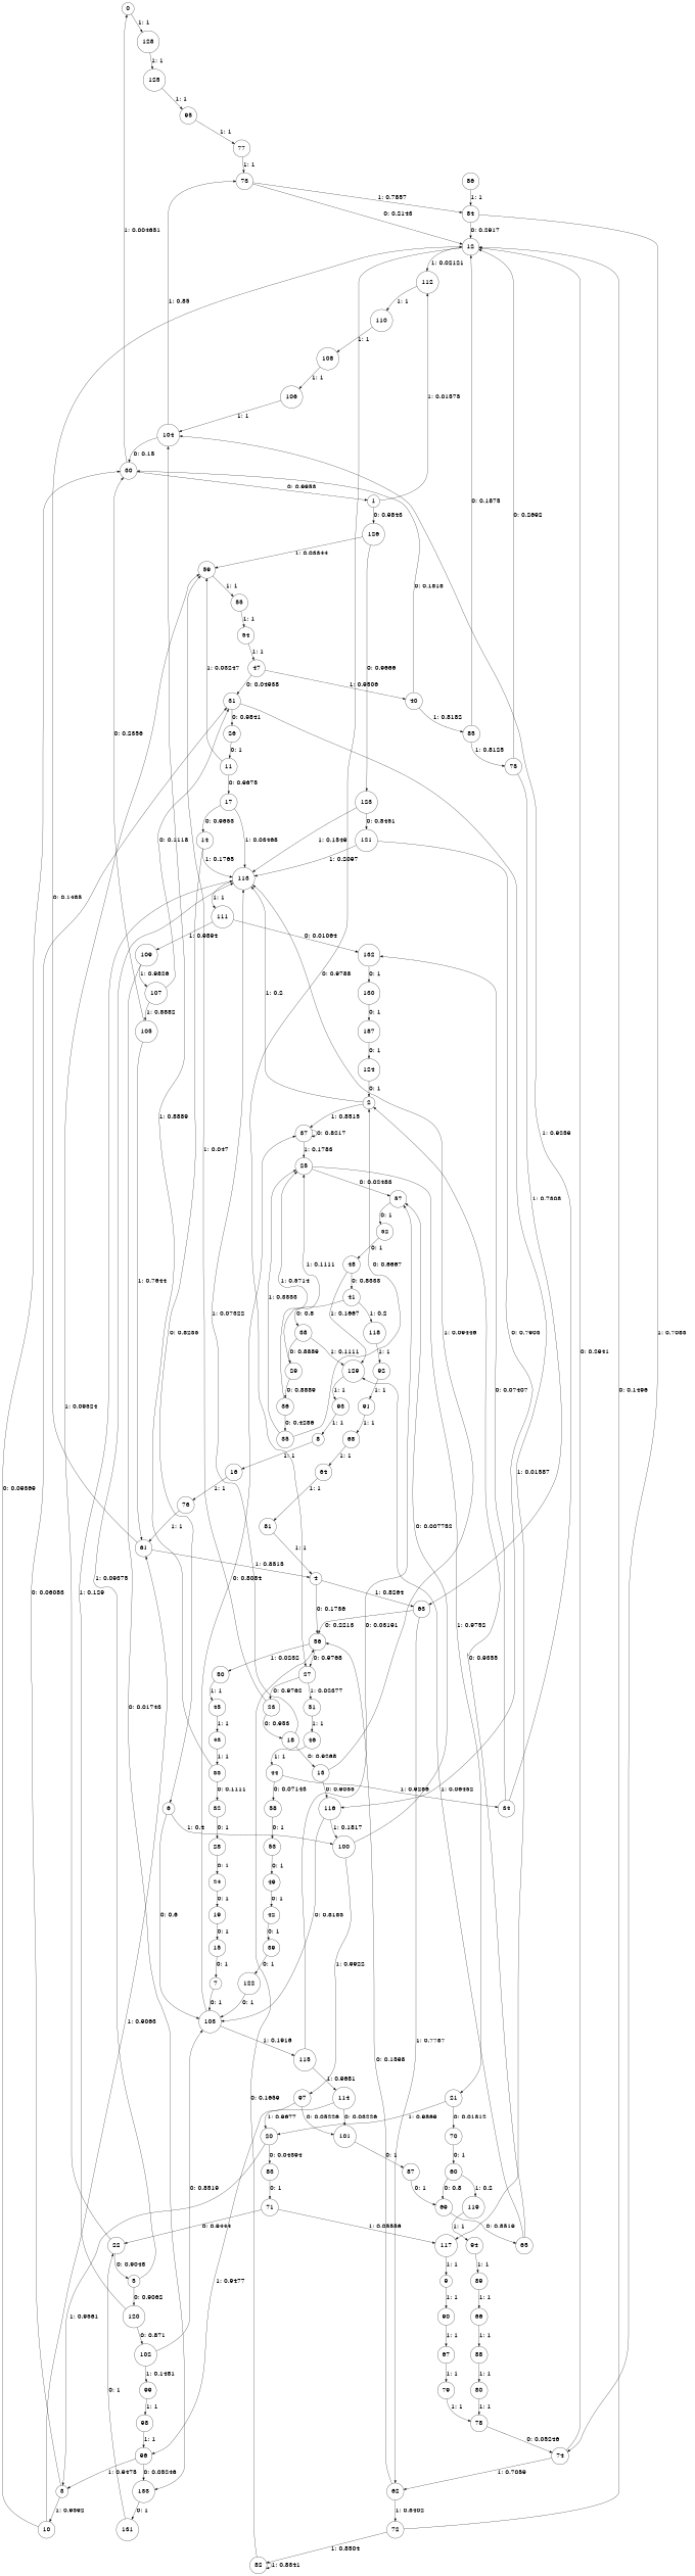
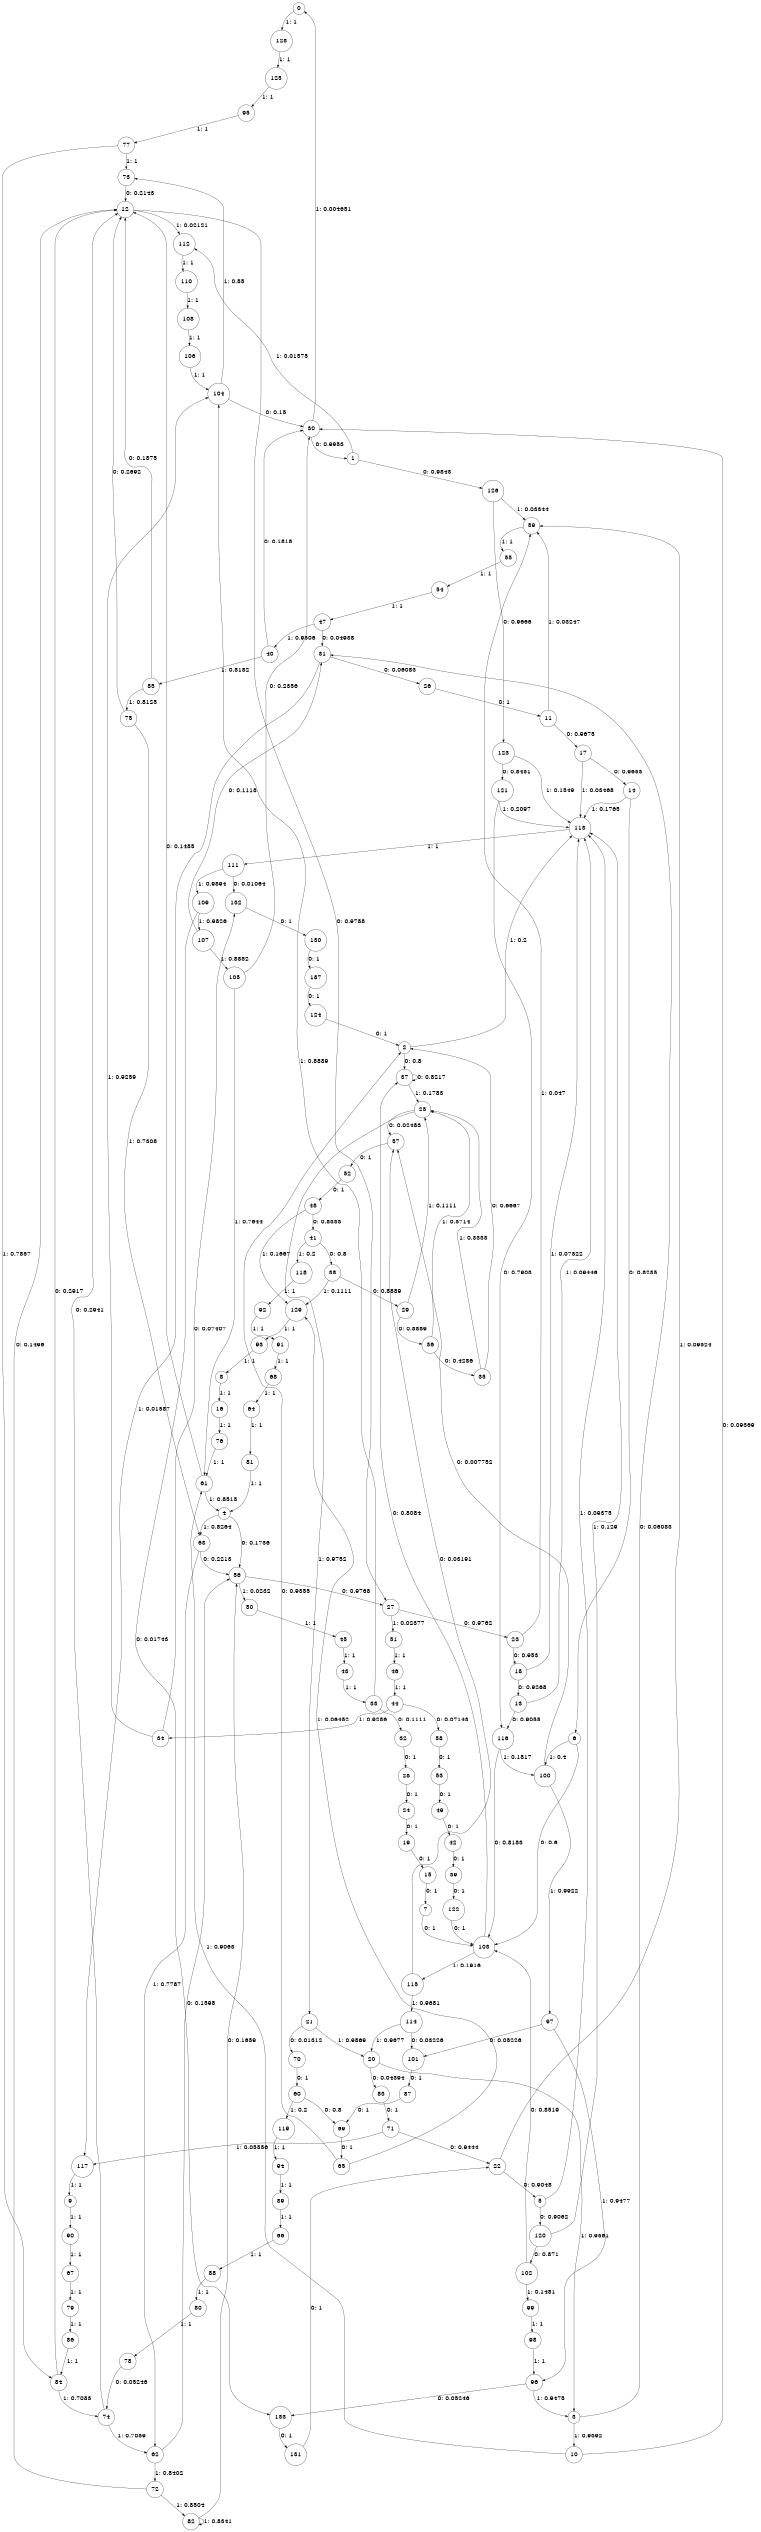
  digraph {
    node [fontsize=24 shape=circle]
    edge [fontsize=24]
    0
    128
    125
    95
    1
    126
    112
    59
    123
    110
    55
    113
    121
    108
    2
    37
    25
    111
    57
    21
    132
    109
    3
    31
    10
    26
    117
    30
    61
    11
    9
    4
    12
    56
    63
    27
    50
    62
    23
    51
    45
    72
    5
    120
    102
    103
    99
    6
    100
    115
    97
    114
    52
    96
    101
    7
    8
    16
    76
    90
    67
    79
    17
    14
    54
    18
    46
    13
    116
    15
    19
    20
    83
    71
    22
    70
    60
    69
    119
    24
    48
    44
    28
    29
    36
    35
    32
    33
    104
    73
    84
    34
    130
    n94 [label=187]
    38
    129
    93
    39
    122
    40
    85
    75
    41
    118
    92
    91
    42
    43
    58
    53
    49
    47
    65
    94
    89
    82
    64
    81
    66
    88
    80
    78
    86
    68
    74
    77
    87
    133
    131
    98
    105
    106
    107
    124
    0 -> 128 [label="1: 1        "]
    128 -> 125 [label="1: 1        "]
    125 -> 95 [label="1: 1        "]
    95 -> 77 [label="1: 1        "]
    1 -> 126 [label="0: 0.9843   "]
    1 -> 112 [label="1: 0.01575  "]
    126 -> 59 [label="1: 0.03344  "]
    126 -> 123 [label="0: 0.9666   "]
    112 -> 110 [label="1: 1        "]
    59 -> 55 [label="1: 1        "]
    123 -> 113 [label="1: 0.1549   "]
    123 -> 121 [label="0: 0.8451   "]
    110 -> 108 [label="1: 1        "]
    55 -> 54 [label="1: 1        "]
    113 -> 111 [label="1: 1        "]
    121 -> 113 [label="1: 0.2097   "]
    121 -> 116 [label="0: 0.7903   "]
    108 -> 106 [label="1: 1        "]
    2 -> 113 [label="1: 0.2      "]
-   2 -> 37 [label="1: 0.8515   "]
+   2 -> 37 [label="0: 0.8      "]
    37 -> 37 [label="0: 0.8217   "]
    37 -> 25 [label="1: 0.1783   "]
    25 -> 57 [label="0: 0.02483  "]
    25 -> 21 [label="1: 0.9752   "]
    111 -> 132 [label="0: 0.01064  "]
    111 -> 109 [label="1: 0.9894   "]
    57 -> 52 [label="0: 1        "]
    21 -> 20 [label="1: 0.9869   "]
    21 -> 70 [label="0: 0.01312  "]
    132 -> 130 [label="0: 1        "]
    109 -> 133 [label="0: 0.01743  "]
    109 -> 107 [label="1: 0.9826   "]
    3 -> 31 [label="0: 0.06083  "]
    3 -> 10 [label="1: 0.9392   "]
-   31 -> 26 [label="0: 0.9841   "]
+   31 -> 26 [label="0: 0.06083  "]
    31 -> 117 [label="1: 0.01587  "]
    10 -> 30 [label="0: 0.09369  "]
    10 -> 61 [label="1: 0.9063   "]
    26 -> 11 [label="0: 1        "]
    117 -> 9 [label="1: 1        "]
    30 -> 0 [label="1: 0.004651  "]
    30 -> 1 [label="0: 0.9953   "]
    61 -> 4 [label="1: 0.8515   "]
    61 -> 12 [label="0: 0.1485   "]
    11 -> 59 [label="1: 0.03247  "]
    11 -> 17 [label="0: 0.9675   "]
    9 -> 90 [label="1: 1        "]
    4 -> 56 [label="0: 0.1736   "]
    4 -> 63 [label="1: 0.8264   "]
    12 -> 112 [label="1: 0.02121  "]
    12 -> 27 [label="0: 0.9788   "]
    56 -> 27 [label="0: 0.9768   "]
    56 -> 50 [label="1: 0.0232   "]
    63 -> 56 [label="0: 0.2213   "]
    63 -> 62 [label="1: 0.7787   "]
    27 -> 23 [label="0: 0.9762   "]
    27 -> 51 [label="1: 0.02377  "]
    50 -> 45 [label="1: 1        "]
    62 -> 56 [label="0: 0.1598   "]
    62 -> 72 [label="1: 0.8402   "]
    23 -> 59 [label="1: 0.047    "]
    23 -> 18 [label="0: 0.953    "]
    51 -> 46 [label="1: 1        "]
    45 -> 43 [label="1: 1        "]
    72 -> 12 [label="0: 0.1496   "]
    72 -> 82 [label="1: 0.8504   "]
    5 -> 113 [label="1: 0.09375  "]
    5 -> 120 [label="0: 0.9062   "]
    120 -> 113 [label="1: 0.129    "]
    120 -> 102 [label="0: 0.871    "]
    102 -> 103 [label="0: 0.8519   "]
    102 -> 99 [label="1: 0.1481   "]
    103 -> 37 [label="0: 0.8084   "]
    103 -> 115 [label="1: 0.1916   "]
    99 -> 98 [label="1: 1        "]
    6 -> 103 [label="0: 0.6      "]
    6 -> 100 [label="1: 0.4      "]
    100 -> 57 [label="0: 0.007752  "]
    100 -> 97 [label="1: 0.9922   "]
    115 -> 57 [label="0: 0.03191  "]
    115 -> 114 [label="1: 0.9681   "]
    97 -> 96 [label="1: 0.9477   "]
    97 -> 101 [label="0: 0.05226  "]
    114 -> 101 [label="0: 0.03226  "]
    114 -> 20 [label="1: 0.9677   "]
    52 -> 48 [label="0: 1        "]
    96 -> 3 [label="1: 0.9475   "]
    96 -> 133 [label="0: 0.05246  "]
    101 -> 87 [label="0: 1        "]
    7 -> 103 [label="0: 1        "]
    8 -> 16 [label="1: 1        "]
    16 -> 76 [label="1: 1        "]
    76 -> 61 [label="1: 1        "]
    90 -> 67 [label="1: 1        "]
    67 -> 79 [label="1: 1        "]
-   79 -> 78 [label="1: 1        "]
+   79 -> 86 [label="1: 1        "]
    17 -> 113 [label="1: 0.03468  "]
    17 -> 14 [label="0: 0.9653   "]
    14 -> 113 [label="1: 0.1765   "]
    14 -> 6 [label="0: 0.8235   "]
    54 -> 47 [label="1: 1        "]
    18 -> 113 [label="1: 0.07322  "]
    18 -> 13 [label="0: 0.9268   "]
    46 -> 44 [label="1: 1        "]
    13 -> 113 [label="1: 0.09446  "]
    13 -> 116 [label="0: 0.9055   "]
    116 -> 103 [label="0: 0.8183   "]
    116 -> 100 [label="1: 0.1817   "]
    15 -> 7 [label="0: 1        "]
    19 -> 15 [label="0: 1        "]
    20 -> 3 [label="1: 0.9561   "]
    20 -> 83 [label="0: 0.04394  "]
    83 -> 71 [label="0: 1        "]
    71 -> 117 [label="1: 0.05556  "]
    71 -> 22 [label="0: 0.9444   "]
    22 -> 59 [label="1: 0.09524  "]
    22 -> 5 [label="0: 0.9048   "]
    70 -> 60 [label="0: 1        "]
    60 -> 69 [label="0: 0.8      "]
    60 -> 119 [label="1: 0.2      "]
-   69 -> 65 [label="0: 0.8519   "]
+   69 -> 65 [label="0: 1        "]
    119 -> 94 [label="1: 1        "]
    24 -> 19 [label="0: 1        "]
    48 -> 129 [label="1: 0.1667   "]
    48 -> 41 [label="0: 0.8333   "]
    44 -> 34 [label="1: 0.9286   "]
    44 -> 58 [label="0: 0.07143  "]
    28 -> 24 [label="0: 1        "]
    29 -> 25 [label="1: 0.1111   "]
    29 -> 36 [label="0: 0.8889   "]
    36 -> 25 [label="1: 0.5714   "]
    36 -> 35 [label="0: 0.4286   "]
    35 -> 2 [label="0: 0.6667   "]
    35 -> 25 [label="1: 0.3333   "]
    32 -> 28 [label="0: 1        "]
    33 -> 32 [label="0: 0.1111   "]
    33 -> 104 [label="1: 0.8889   "]
    104 -> 30 [label="0: 0.15     "]
    104 -> 73 [label="1: 0.85     "]
    73 -> 12 [label="0: 0.2143   "]
-   73 -> 84 [label="1: 0.7857   "]
+   77 -> 84 [label="1: 0.7857   "]
    84 -> 12 [label="0: 0.2917   "]
    84 -> 74 [label="1: 0.7083   "]
    34 -> 132 [label="0: 0.07407  "]
    34 -> 104 [label="1: 0.9259   "]
    130 -> n94 [label="0: 1        "]
    n94 -> 124 [label="0: 1        "]
    38 -> 29 [label="0: 0.8889   "]
    38 -> 129 [label="1: 0.1111   "]
    129 -> 93 [label="1: 1        "]
    93 -> 8 [label="1: 1        "]
    39 -> 122 [label="0: 1        "]
    122 -> 103 [label="0: 1        "]
    40 -> 30 [label="0: 0.1818   "]
    40 -> 85 [label="1: 0.8182   "]
    85 -> 12 [label="0: 0.1875   "]
    85 -> 75 [label="1: 0.8125   "]
    75 -> 12 [label="0: 0.2692   "]
    75 -> 63 [label="1: 0.7308   "]
    41 -> 38 [label="0: 0.8      "]
    41 -> 118 [label="1: 0.2      "]
    118 -> 92 [label="1: 1        "]
    92 -> 91 [label="1: 1        "]
    91 -> 68 [label="1: 1        "]
    42 -> 39 [label="0: 1        "]
    43 -> 33 [label="1: 1        "]
    58 -> 53 [label="0: 1        "]
    53 -> 49 [label="0: 1        "]
    49 -> 42 [label="0: 1        "]
    47 -> 31 [label="0: 0.04938  "]
    47 -> 40 [label="1: 0.9506   "]
    65 -> 2 [label="0: 0.9355   "]
    65 -> 129 [label="1: 0.06452  "]
    94 -> 89 [label="1: 1        "]
    89 -> 66 [label="1: 1        "]
    82 -> 56 [label="0: 0.1659   "]
    82 -> 82 [label="1: 0.8341   "]
    64 -> 81 [label="1: 1        "]
    81 -> 4 [label="1: 1        "]
    66 -> 88 [label="1: 1        "]
    88 -> 80 [label="1: 1        "]
    80 -> 78 [label="1: 1        "]
    78 -> 74 [label="0: 0.05246  "]
    86 -> 84 [label="1: 1        "]
    68 -> 64 [label="1: 1        "]
    74 -> 12 [label="0: 0.2941   "]
    74 -> 62 [label="1: 0.7059   "]
    77 -> 73 [label="1: 1        "]
    87 -> 69 [label="0: 1        "]
    133 -> 131 [label="0: 1        "]
    131 -> 22 [label="0: 1        "]
    98 -> 96 [label="1: 1        "]
    105 -> 30 [label="0: 0.2356   "]
    105 -> 61 [label="1: 0.7644   "]
    106 -> 104 [label="1: 1        "]
    107 -> 31 [label="0: 0.1118   "]
    107 -> 105 [label="1: 0.8882   "]
    124 -> 2 [label="0: 1        "]
  }
